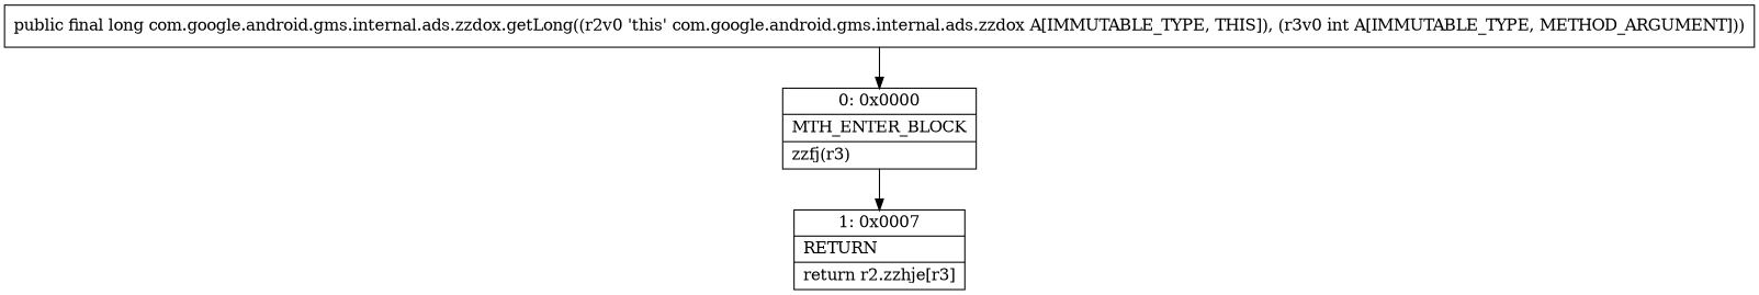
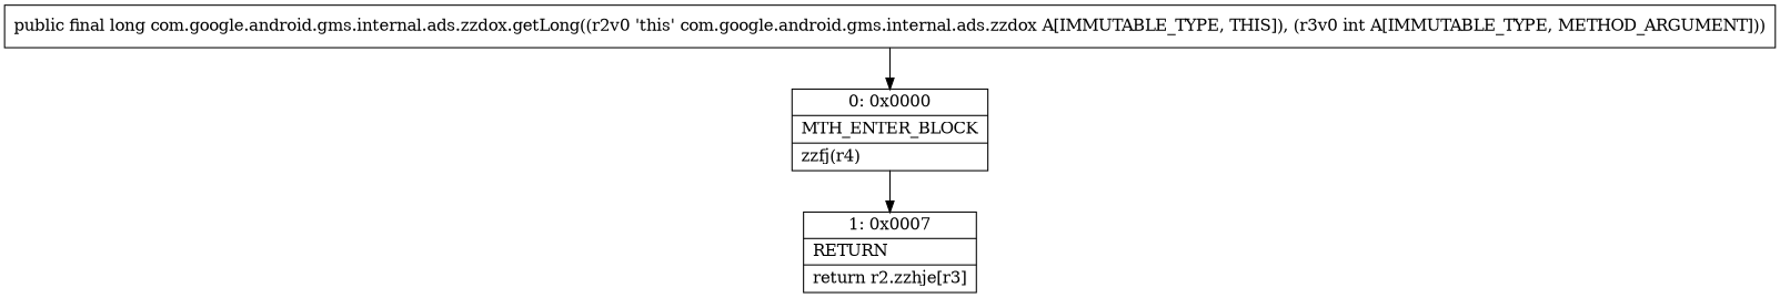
  digraph {
    node [shape=record]
-   n1 [label="{0\:\ 0x0000|MTH_ENTER_BLOCK\l|zzfj(r3)\l}"]
+   n1 [label="{0\:\ 0x0000|MTH_ENTER_BLOCK\l|zzfj(r4)\l}"]
    n2 [label="{1\:\ 0x0007|RETURN\l|return r2.zzhje[r3]\l}"]
    n3 [label="{public final long com.google.android.gms.internal.ads.zzdox.getLong((r2v0 'this' com.google.android.gms.internal.ads.zzdox A[IMMUTABLE_TYPE, THIS]), (r3v0 int A[IMMUTABLE_TYPE, METHOD_ARGUMENT])) }"]
    n1 -> n2
    n3 -> n1
  }
